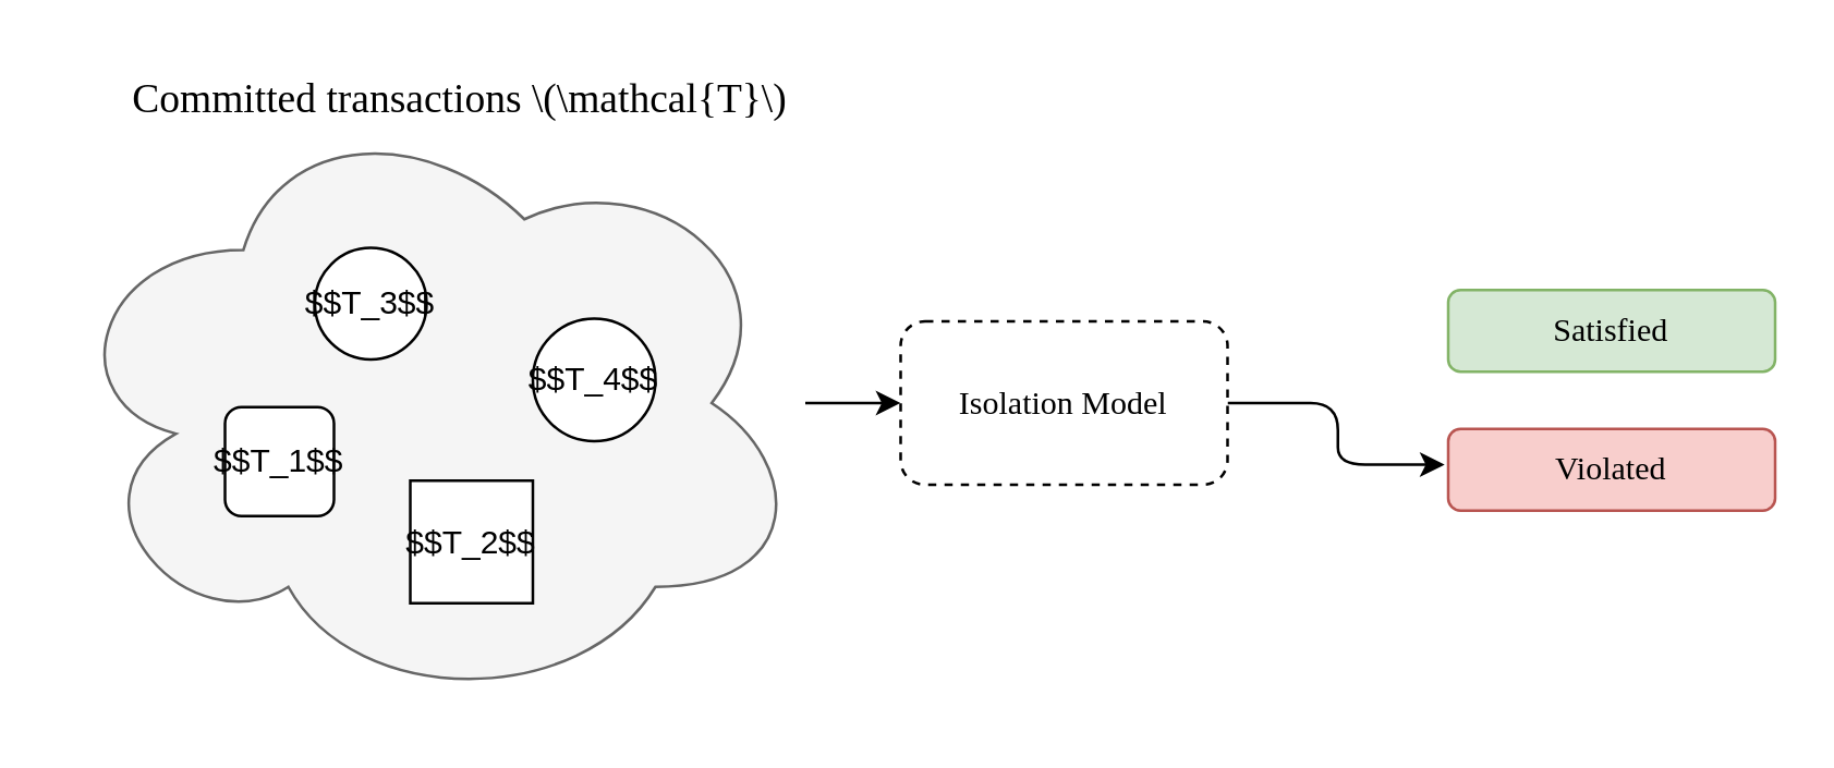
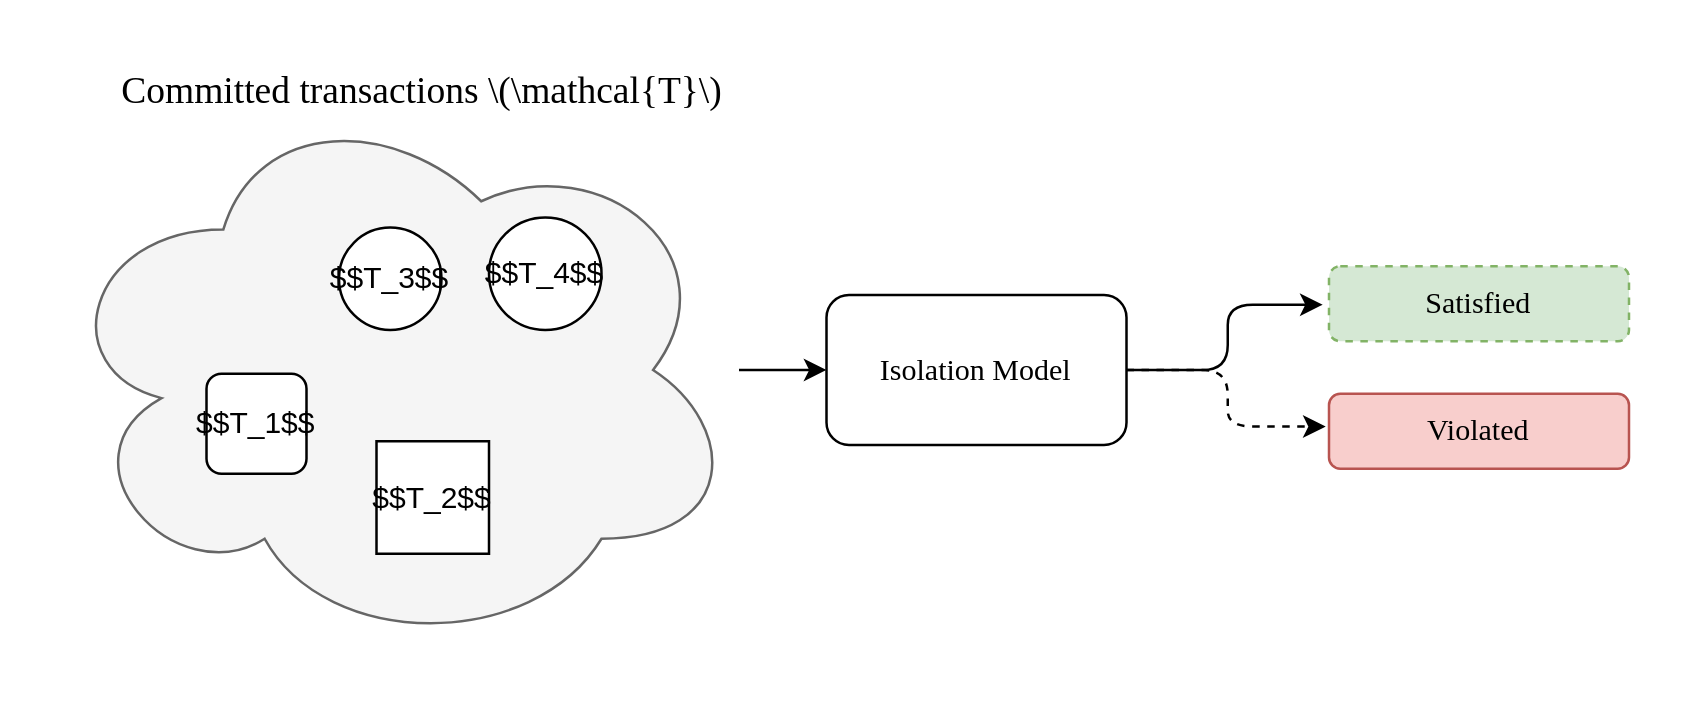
  <mxCell id="0" />
  <mxCell id="1" parent="0" />
  <mxCell id="2" value="" style="ellipse;shape=cloud;whiteSpace=wrap;html=1;fillColor=#f5f5f5;fontColor=#333333;strokeColor=#666666;" vertex="1" parent="1"><mxGeometry x="20" y="35" width="275" height="225" as="geometry" /></mxCell>
  <mxCell id="3" value="$$T_1$$" style="whiteSpace=wrap;html=1;aspect=fixed;rounded=1;" vertex="1" parent="1"><mxGeometry x="82" y="149" width="40" height="40" as="geometry" /></mxCell>
  <mxCell id="4" value="$$T_2$$" style="whiteSpace=wrap;html=1;aspect=fixed;rounded=0;" vertex="1" parent="1"><mxGeometry x="150" y="176" width="45" height="45" as="geometry" /></mxCell>
- <mxCell id="5" value="$$T_3$$" style="ellipse;whiteSpace=wrap;html=1;aspect=fixed;" vertex="1" parent="1"><mxGeometry x="115" y="90.5" width="41" height="41" as="geometry" /></mxCell>
+ <mxCell id="5" value="$$T_3$$" style="ellipse;whiteSpace=wrap;html=1;aspect=fixed;" vertex="1" parent="1"><mxGeometry x="135" y="90.5" width="41" height="41" as="geometry" /></mxCell>
  <mxCell id="6" style="edgeStyle=orthogonalEdgeStyle;rounded=0;orthogonalLoop=1;jettySize=auto;html=1;" edge="1" parent="1" source="2" target="9"><mxGeometry relative="1" as="geometry"><mxPoint x="430" y="147.5" as="targetPoint" /></mxGeometry></mxCell>
- <mxCell id="8" style="edgeStyle=orthogonalEdgeStyle;rounded=1;orthogonalLoop=1;jettySize=auto;html=1;curved=0;entryX=-0.011;entryY=0.438;entryDx=0;entryDy=0;entryPerimeter=0;" edge="1" parent="1" source="9" target="11"><mxGeometry relative="1" as="geometry"><mxPoint x="600" y="170" as="targetPoint" /></mxGeometry></mxCell>
- <mxCell id="9" value="Isolation Model" style="rounded=1;whiteSpace=wrap;html=1;fontFamily=Lucida Console;dashed=1;" vertex="1" parent="1"><mxGeometry x="330" y="117.5" width="120" height="60" as="geometry" /></mxCell>
- <mxCell id="10" value="Satisfied" style="rounded=1;whiteSpace=wrap;html=1;fillColor=#d5e8d4;strokeColor=#82b366;fontFamily=Lucida Console;" vertex="1" parent="1"><mxGeometry x="531" y="106" width="120" height="30" as="geometry" /></mxCell>
+ <mxCell id="7" style="edgeStyle=orthogonalEdgeStyle;rounded=1;orthogonalLoop=1;jettySize=auto;html=1;curved=0;entryX=-0.021;entryY=0.512;entryDx=0;entryDy=0;entryPerimeter=0;" edge="1" parent="1" source="9" target="10"><mxGeometry relative="1" as="geometry"><mxPoint x="600" y="120" as="targetPoint" /></mxGeometry></mxCell>
+ <mxCell id="8" style="edgeStyle=orthogonalEdgeStyle;rounded=1;orthogonalLoop=1;jettySize=auto;html=1;curved=0;entryX=-0.011;entryY=0.438;entryDx=0;entryDy=0;entryPerimeter=0;dashed=1;" edge="1" parent="1" source="9" target="11"><mxGeometry relative="1" as="geometry"><mxPoint x="600" y="170" as="targetPoint" /></mxGeometry></mxCell>
+ <mxCell id="9" value="Isolation Model" style="rounded=1;whiteSpace=wrap;html=1;fontFamily=Lucida Console;" vertex="1" parent="1"><mxGeometry x="330" y="117.5" width="120" height="60" as="geometry" /></mxCell>
+ <mxCell id="10" value="Satisfied" style="rounded=1;whiteSpace=wrap;html=1;fillColor=#d5e8d4;strokeColor=#82b366;fontFamily=Lucida Console;dashed=1;" vertex="1" parent="1"><mxGeometry x="531" y="106" width="120" height="30" as="geometry" /></mxCell>
  <mxCell id="11" value="Violated" style="rounded=1;whiteSpace=wrap;html=1;fillColor=#f8cecc;strokeColor=#b85450;fontFamily=Lucida Console;" vertex="1" parent="1"><mxGeometry x="531" y="157" width="120" height="30" as="geometry" /></mxCell>
- <mxCell id="12" value="$$T_4$$" style="ellipse;whiteSpace=wrap;html=1;aspect=fixed;" vertex="1" parent="1"><mxGeometry x="195" y="116.5" width="45" height="45" as="geometry" /></mxCell>
+ <mxCell id="12" value="$$T_4$$" style="ellipse;whiteSpace=wrap;html=1;aspect=fixed;" vertex="1" parent="1"><mxGeometry x="195" y="86.5" width="45" height="45" as="geometry" /></mxCell>
  <mxCell id="13" value="Committed transactions \(\mathcal{T}\)" style="text;html=1;align=center;verticalAlign=middle;whiteSpace=wrap;rounded=0;fontSize=15;fontFamily=Lucida Console;" vertex="1" parent="1"><mxGeometry x="40.5" y="20" width="254.5" height="30" as="geometry" /></mxCell>
